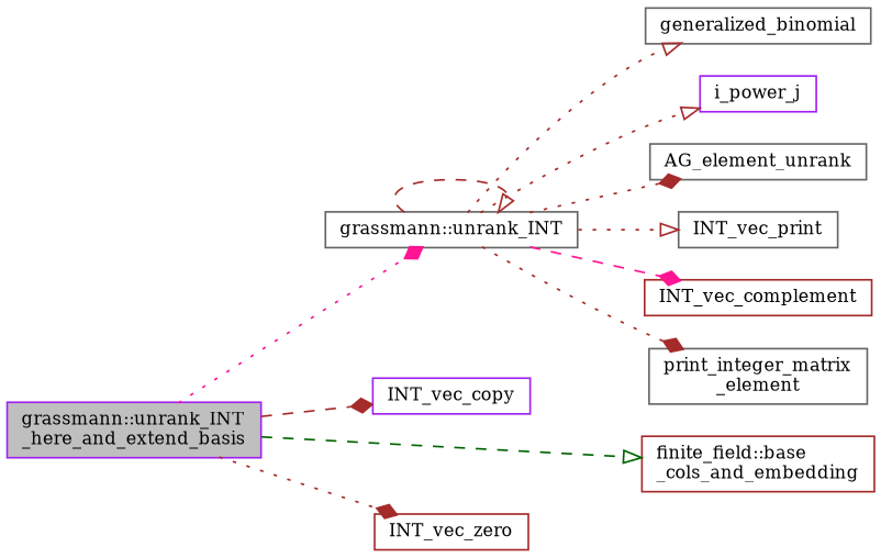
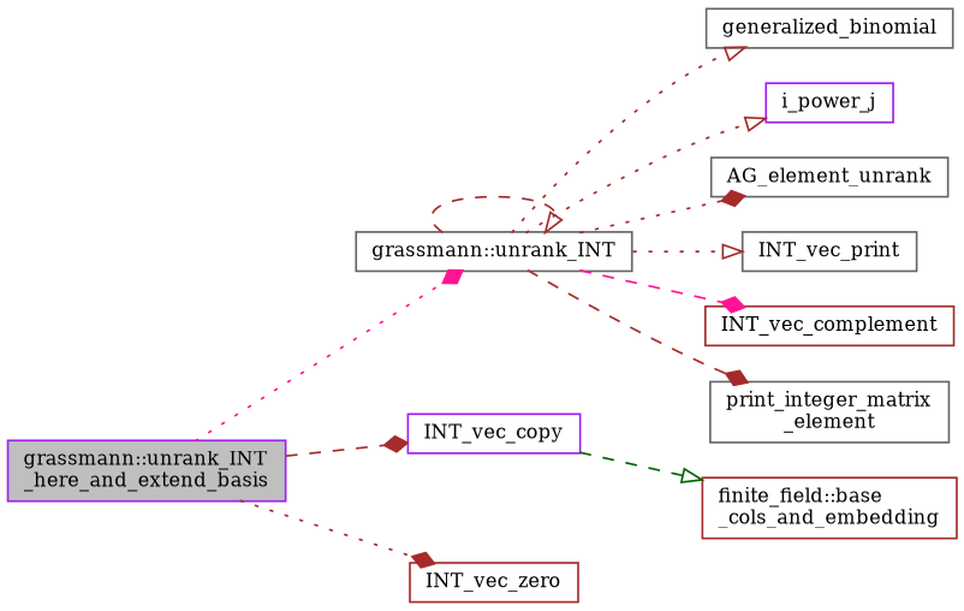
  digraph {
    fontname="DejaVu Serif"
    rankdir=LR
    node [color=gray40 fillcolor=white fontname="DejaVu Serif" fontsize=10 shape=record style=filled]
    edge [arrowhead=diamond color=brown fontname="DejaVu Serif" fontsize=10 labelfontname=Helvetica labelfontsize=10 style=dotted]
    n1 [color=purple fillcolor=grey75 fontcolor=black height=0.2 label="grassmann::unrank_INT\l_here_and_extend_basis" width=0.4]
    n2 [height=0.2 label="grassmann::unrank_INT" width=0.4]
    n3 [color=purple height=0.2 label=INT_vec_copy width=0.4]
    n4 [color=brown height=0.2 label="finite_field::base\l_cols_and_embedding" width=0.4]
    n5 [color=brown height=0.2 label=INT_vec_zero width=0.4]
    n6 [height=0.2 label=generalized_binomial width=0.4]
    n7 [color=purple height=0.2 label=i_power_j width=0.4]
    n8 [height=0.2 label=AG_element_unrank width=0.4]
    n9 [height=0.2 label=INT_vec_print width=0.4]
    n10 [color=brown height=0.2 label=INT_vec_complement width=0.4]
    n11 [height=0.2 label="print_integer_matrix\l_element" width=0.4]
    n1 -> n2 [color=deeppink]
    n1 -> n3 [style=dashed]
-   n1 -> n4 [arrowhead=onormal color=darkgreen style=dashed]
+   n3 -> n4 [arrowhead=onormal color=darkgreen style=dashed]
    n1 -> n5
    n2 -> n2 [arrowhead=onormal style=dashed]
    n2 -> n6 [arrowhead=onormal]
    n2 -> n7 [arrowhead=onormal]
    n2 -> n8
    n2 -> n9 [arrowhead=onormal]
    n2 -> n10 [color=deeppink style=dashed]
-   n2 -> n11
+   n2 -> n11 [style=dashed]
  }
